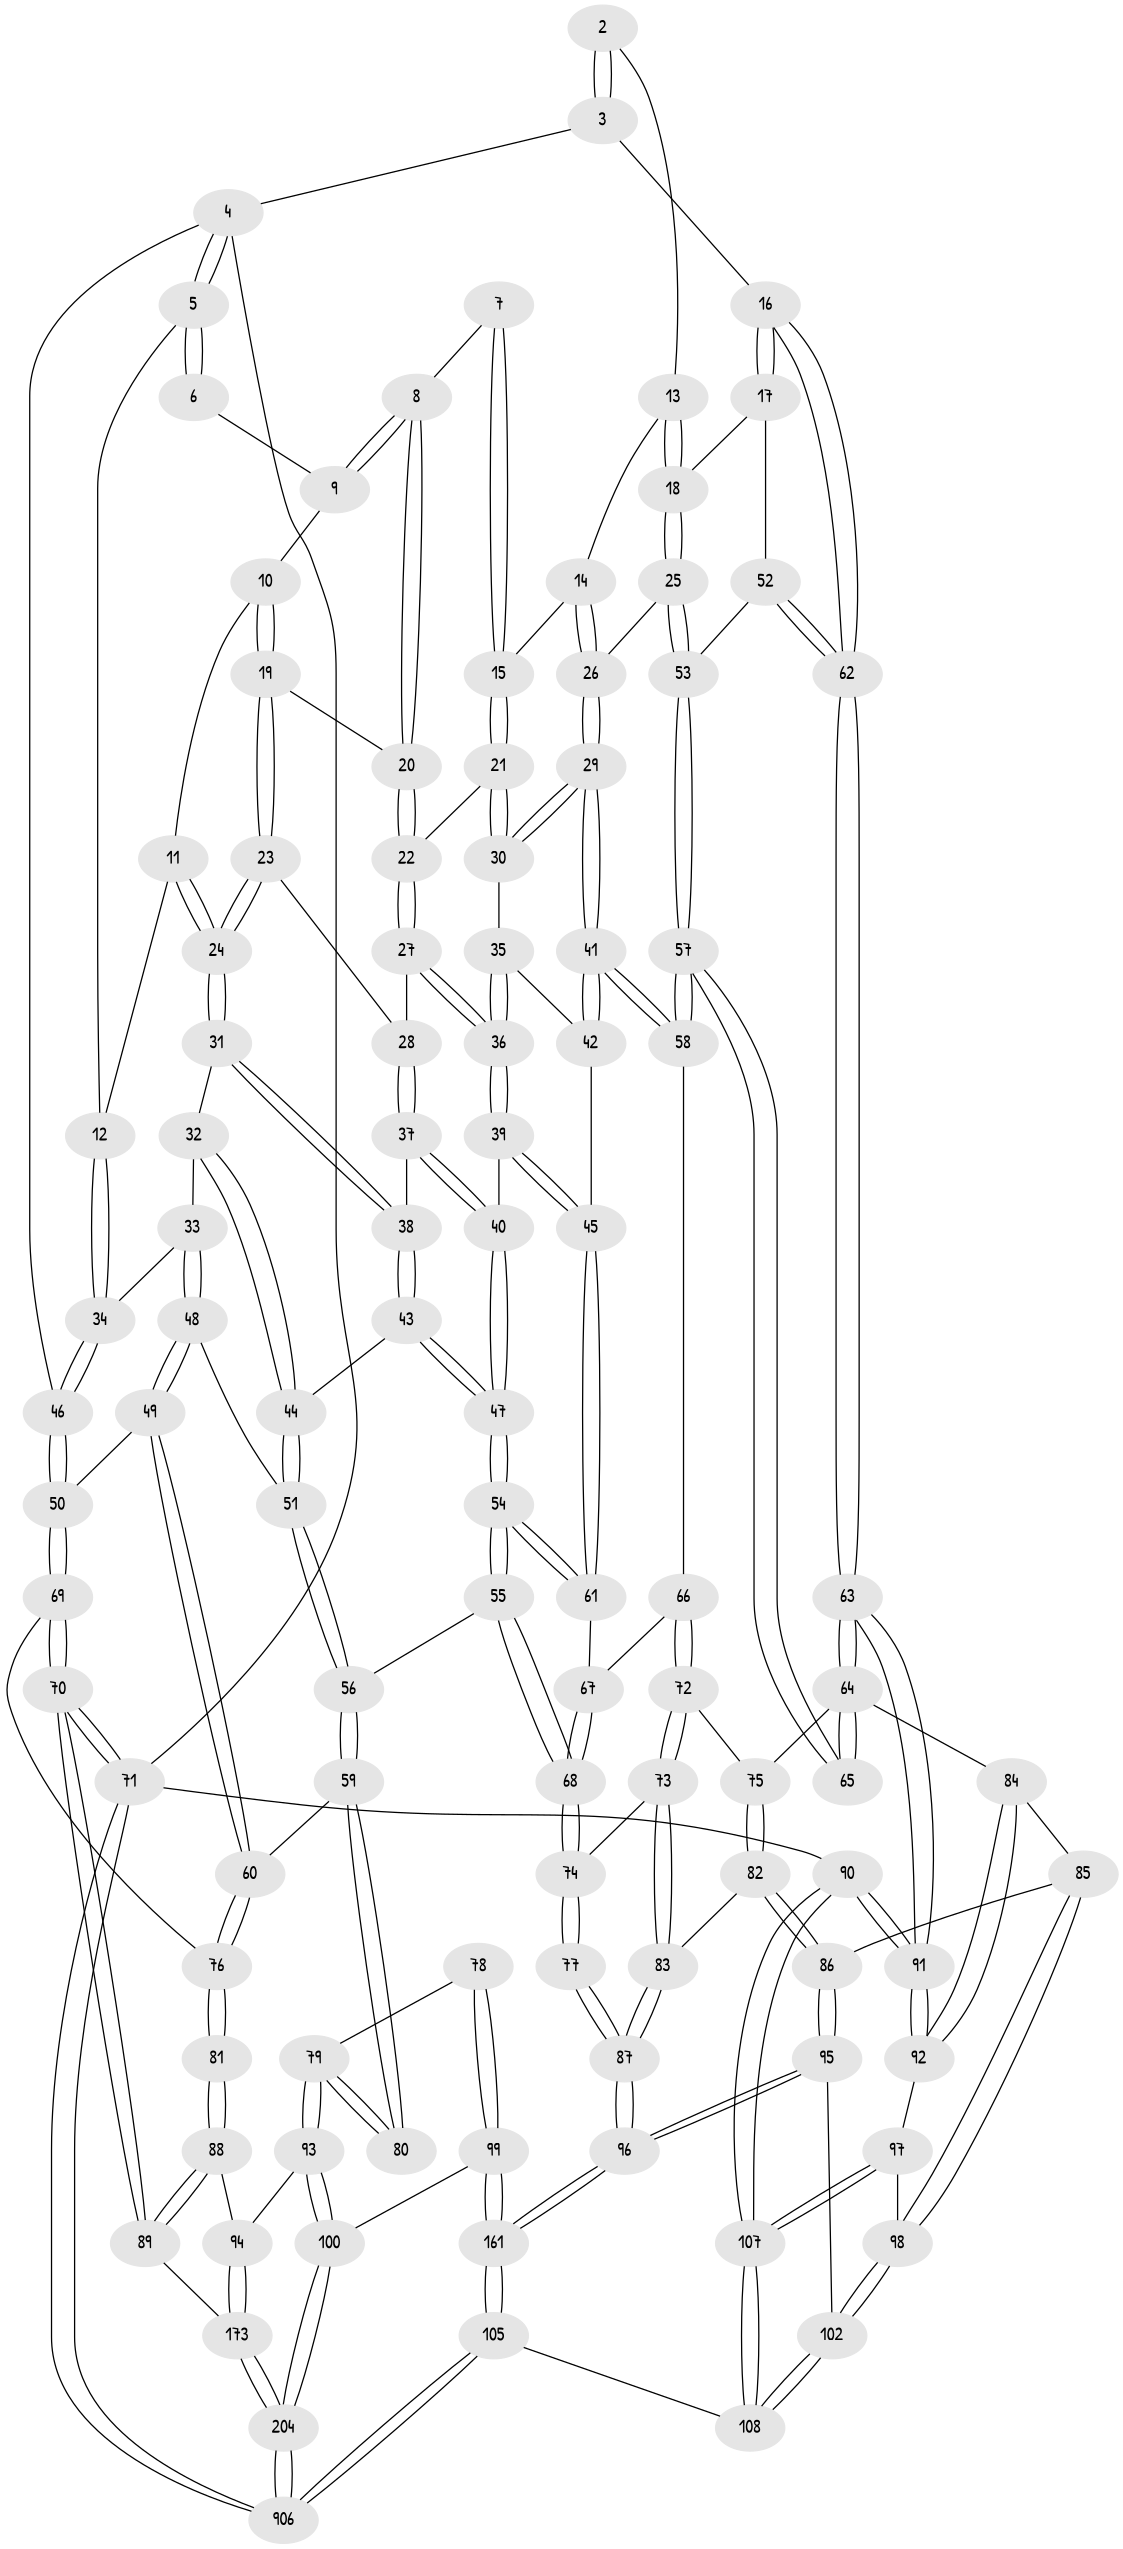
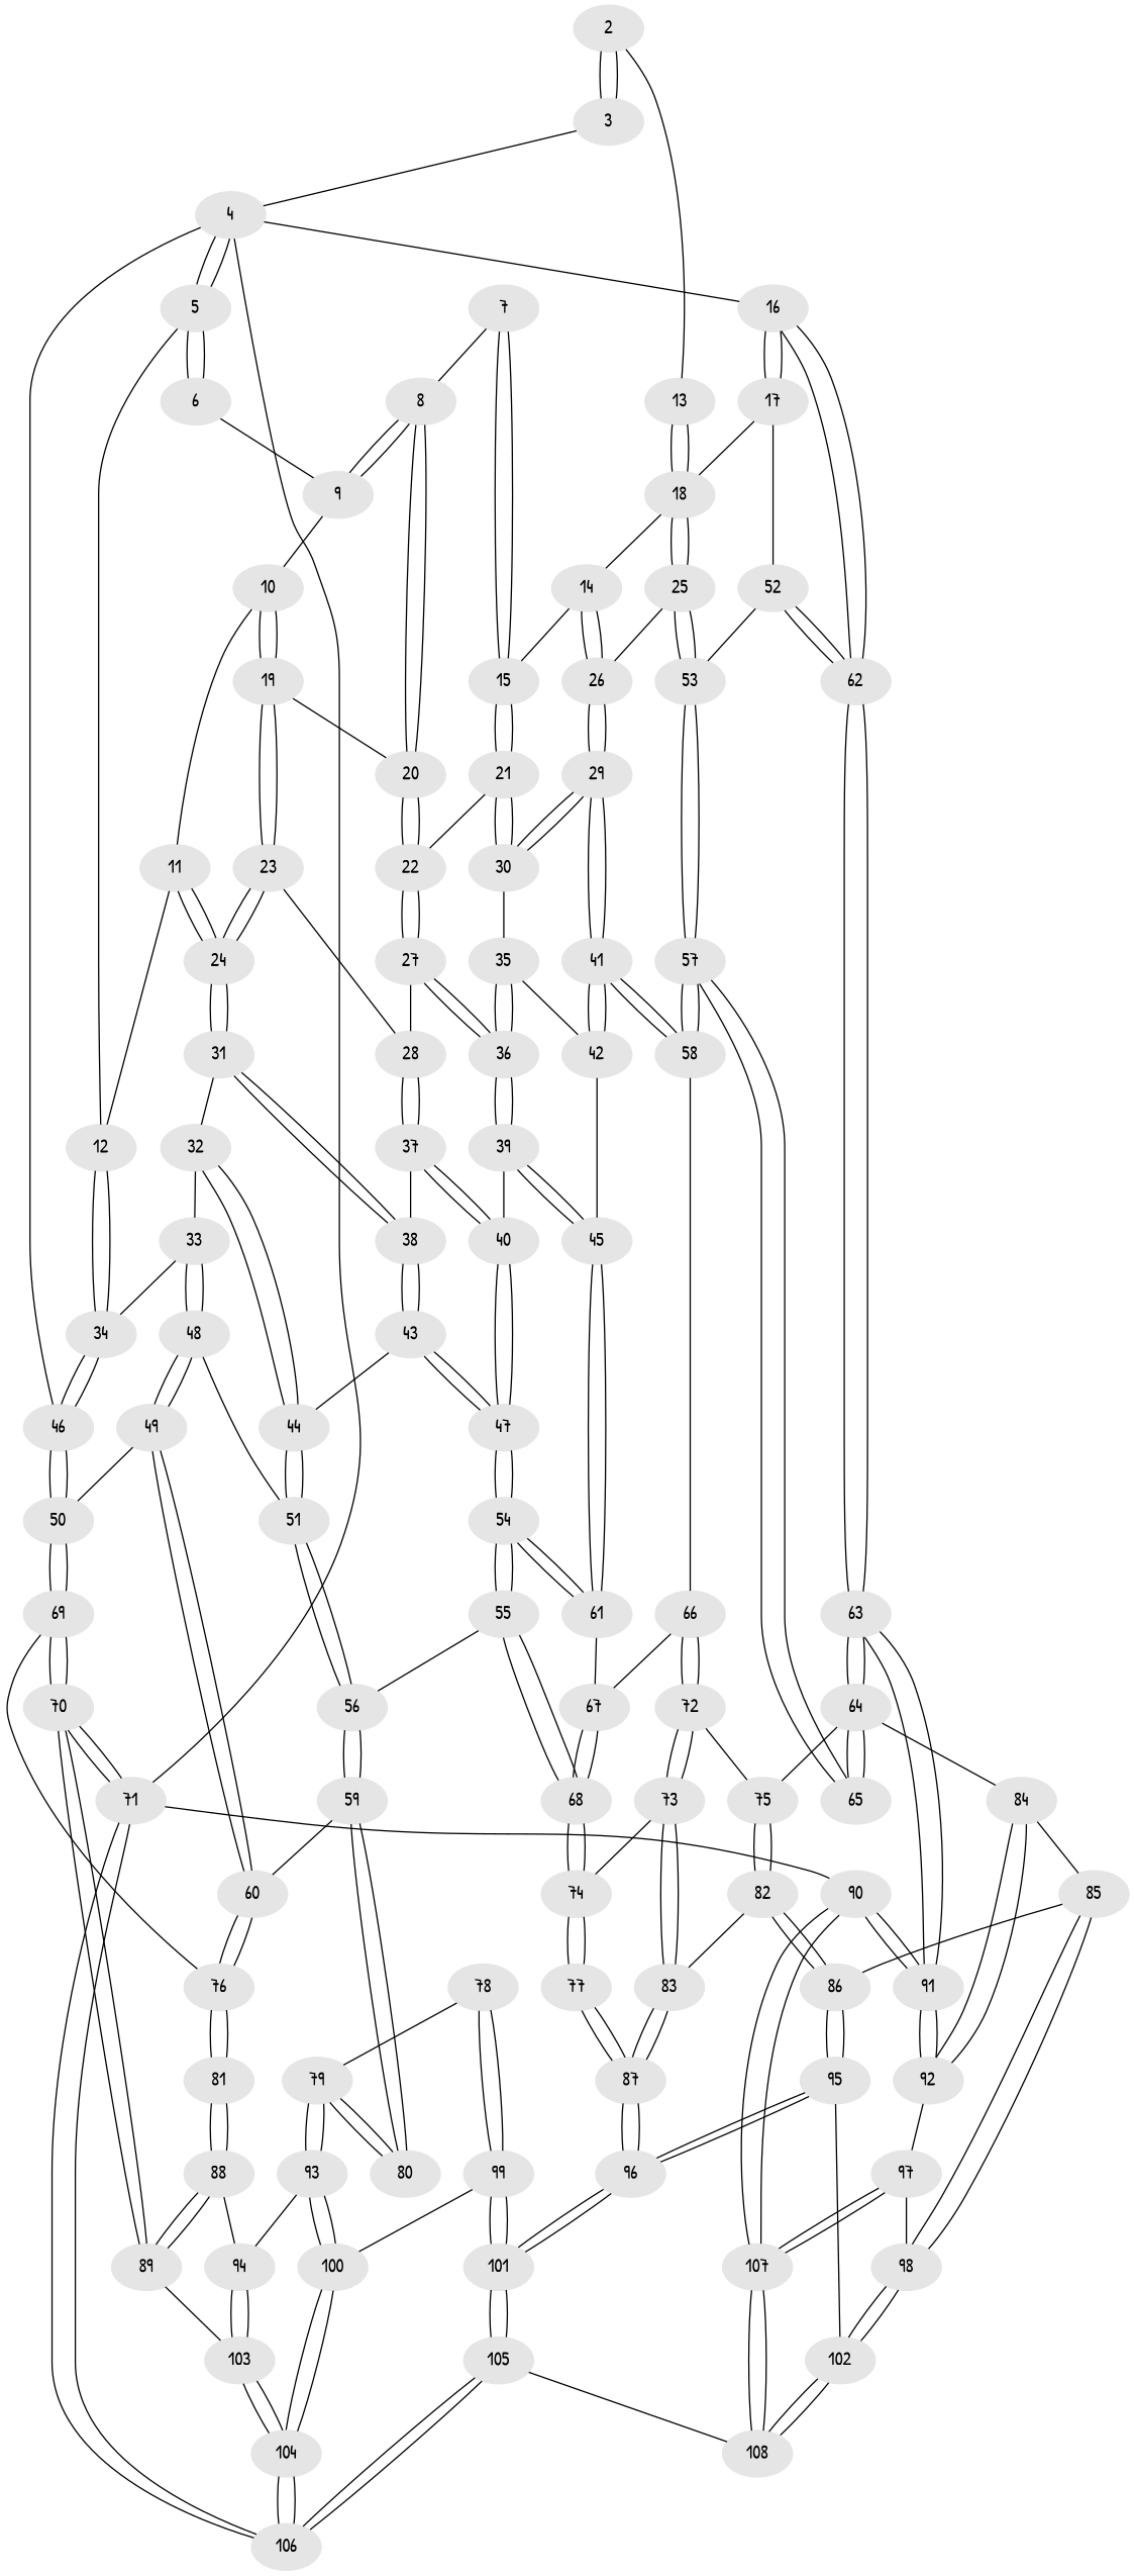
  graph {
    fontname="Patrick Hand"
    node [color=gray90 fontname="Patrick Hand" style=filled]
    edge [fontname="Patrick Hand"]
    2
    3
    13
    7
    8
    15
    4
    16
    14
    18
    5
    46
    71
    17
    62
    90
    91
    107
    6
    12
    50
-   106 [label=906]
+   106
    9
    34
    10
    20
    21
    22
    11
    19
    24
    23
    31
    26
    25
    29
    30
    52
    63
    53
    28
    27
    35
    36
    37
    32
    38
    57
    41
    39
    40
    42
    58
    33
    44
    43
    48
    51
    49
    45
    47
    61
    54
    66
    56
    67
    69
    55
    60
    76
    70
    59
    65
    68
    74
    80
    72
    81
    64
    84
    75
    92
    85
    82
    73
    77
    89
-   103 [label=173]
+   103
    83
    87
    86
    88
    78
    79
    99
    96
    93
    100
-   101 [label=161]
+   101
    94
    95
    98
    97
    102
-   104 [label=204]
+   104
    108
    105
    2 -- 3
    2 -- 3
    2 -- 13
    3 -- 4
-   3 -- 16
-   13 -- 14
+   4 -- 16
+   18 -- 14
    13 -- 18
    13 -- 18
    7 -- 8
    7 -- 15
    7 -- 15
    8 -- 9
    8 -- 9
    8 -- 20
    8 -- 20
    15 -- 21
    15 -- 21
    4 -- 5
    4 -- 5
    4 -- 46
    4 -- 71
    16 -- 17
    16 -- 17
    16 -- 62
    16 -- 62
    14 -- 15
    14 -- 26
    14 -- 26
    18 -- 25
    18 -- 25
    5 -- 6
    5 -- 6
    5 -- 12
    46 -- 50
    46 -- 50
    71 -- 90
    71 -- 106
    71 -- 106
    17 -- 18
    17 -- 52
    62 -- 63
    62 -- 63
    90 -- 91
    90 -- 91
    90 -- 107
    90 -- 107
    91 -- 92
    91 -- 92
    107 -- 108
    107 -- 108
    6 -- 9
    12 -- 34
    12 -- 34
    50 -- 69
    50 -- 69
    9 -- 10
    34 -- 46
    34 -- 46
    10 -- 11
    10 -- 19
    10 -- 19
    20 -- 22
    20 -- 22
    21 -- 22
    21 -- 30
    21 -- 30
    22 -- 27
    22 -- 27
    11 -- 12
    11 -- 24
    11 -- 24
    19 -- 20
    19 -- 23
    19 -- 23
    24 -- 31
    24 -- 31
    23 -- 24
    23 -- 24
    23 -- 28
    31 -- 32
    31 -- 38
    31 -- 38
    26 -- 29
    26 -- 29
    25 -- 26
    25 -- 53
    25 -- 53
    29 -- 30
    29 -- 30
    29 -- 41
    29 -- 41
    30 -- 35
    52 -- 62
    52 -- 62
    52 -- 53
    63 -- 91
    63 -- 91
    63 -- 64
    63 -- 64
    53 -- 57
    53 -- 57
    28 -- 37
    28 -- 37
    27 -- 28
    27 -- 36
    27 -- 36
    35 -- 36
    35 -- 36
    35 -- 42
    36 -- 39
    36 -- 39
    37 -- 38
    37 -- 40
    37 -- 40
    32 -- 33
    32 -- 44
    32 -- 44
    38 -- 43
    38 -- 43
    57 -- 58
    57 -- 58
    57 -- 65
    57 -- 65
    41 -- 42
    41 -- 42
    41 -- 58
    41 -- 58
    39 -- 40
    39 -- 45
    39 -- 45
    40 -- 47
    40 -- 47
    42 -- 45
    58 -- 66
    33 -- 34
    33 -- 48
    33 -- 48
    44 -- 51
    44 -- 51
    43 -- 44
    43 -- 47
    43 -- 47
    48 -- 51
    48 -- 49
    48 -- 49
    51 -- 56
    51 -- 56
    49 -- 50
    49 -- 60
    49 -- 60
    45 -- 61
    45 -- 61
    47 -- 54
    47 -- 54
    61 -- 67
    54 -- 61
    54 -- 61
    54 -- 55
    54 -- 55
    66 -- 67
    66 -- 72
    66 -- 72
    56 -- 59
    56 -- 59
    67 -- 68
    67 -- 68
    69 -- 76
    69 -- 70
    69 -- 70
    55 -- 56
    55 -- 68
    55 -- 68
    60 -- 76
    60 -- 76
    76 -- 81
    76 -- 81
    70 -- 71
    70 -- 71
    70 -- 89
    70 -- 89
    59 -- 60
    59 -- 80
    59 -- 80
    68 -- 74
    68 -- 74
    74 -- 77
    74 -- 77
    72 -- 75
    72 -- 73
    72 -- 73
    81 -- 88
    81 -- 88
    64 -- 65
    64 -- 65
    64 -- 84
    64 -- 75
    84 -- 92
    84 -- 92
    84 -- 85
    75 -- 82
    75 -- 82
    92 -- 97
    85 -- 86
    85 -- 98
    85 -- 98
    82 -- 83
    82 -- 86
    82 -- 86
    73 -- 74
    73 -- 83
    73 -- 83
    77 -- 87
    77 -- 87
    89 -- 103
    103 -- 104
    103 -- 104
    83 -- 87
    83 -- 87
    87 -- 96
    87 -- 96
    86 -- 95
    86 -- 95
    88 -- 89
    88 -- 89
    88 -- 94
    78 -- 79
    78 -- 99
    78 -- 99
    79 -- 80
    79 -- 80
    79 -- 93
    79 -- 93
    99 -- 100
    99 -- 101
    99 -- 101
    96 -- 101
    96 -- 101
    93 -- 100
    93 -- 100
    93 -- 94
    100 -- 104
    100 -- 104
    101 -- 105
    101 -- 105
    94 -- 103
    94 -- 103
    95 -- 96
    95 -- 96
    95 -- 102
    98 -- 102
    98 -- 102
    97 -- 107
    97 -- 107
    97 -- 98
    102 -- 108
    102 -- 108
    104 -- 106
    104 -- 106
    105 -- 106
    105 -- 106
    105 -- 108
  }
